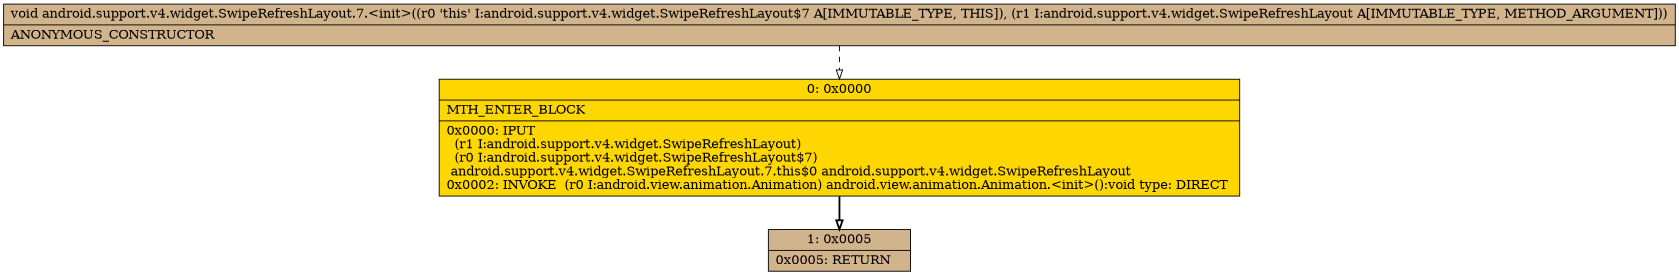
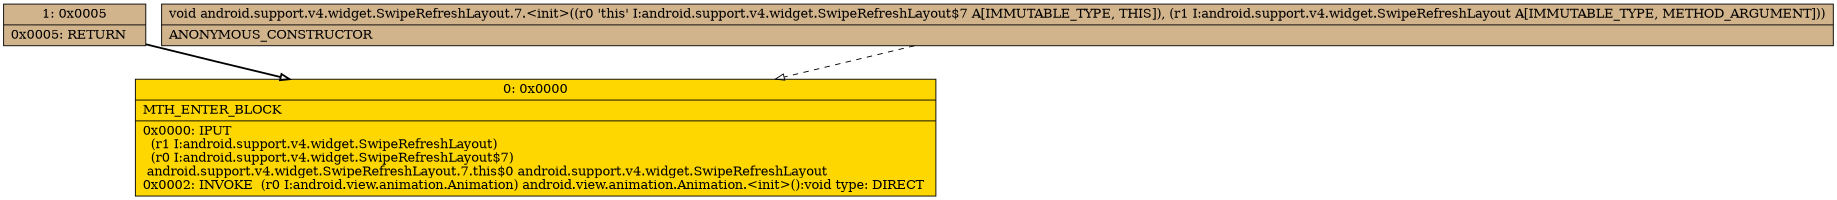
  digraph {
    fontname="DejaVu Serif"
    node [shape=record style=filled fillcolor=tan fontname="DejaVu Serif"]
    edge [arrowhead=onormal fontname="DejaVu Serif"]
    n1 [label="{0\:\ 0x0000|MTH_ENTER_BLOCK\l|0x0000: IPUT  \l  (r1 I:android.support.v4.widget.SwipeRefreshLayout)\l  (r0 I:android.support.v4.widget.SwipeRefreshLayout$7)\l android.support.v4.widget.SwipeRefreshLayout.7.this$0 android.support.v4.widget.SwipeRefreshLayout \l0x0002: INVOKE  (r0 I:android.view.animation.Animation) android.view.animation.Animation.\<init\>():void type: DIRECT \l}" fillcolor=gold]
    n2 [label="{1\:\ 0x0005|0x0005: RETURN   \l}"]
    n3 [label="{void android.support.v4.widget.SwipeRefreshLayout.7.\<init\>((r0 'this' I:android.support.v4.widget.SwipeRefreshLayout$7 A[IMMUTABLE_TYPE, THIS]), (r1 I:android.support.v4.widget.SwipeRefreshLayout A[IMMUTABLE_TYPE, METHOD_ARGUMENT]))  | ANONYMOUS_CONSTRUCTOR\l}"]
-   n1 -> n2 [style=bold]
+   n2 -> n1 [style=bold]
    n3 -> n1 [style=dashed]
  }
